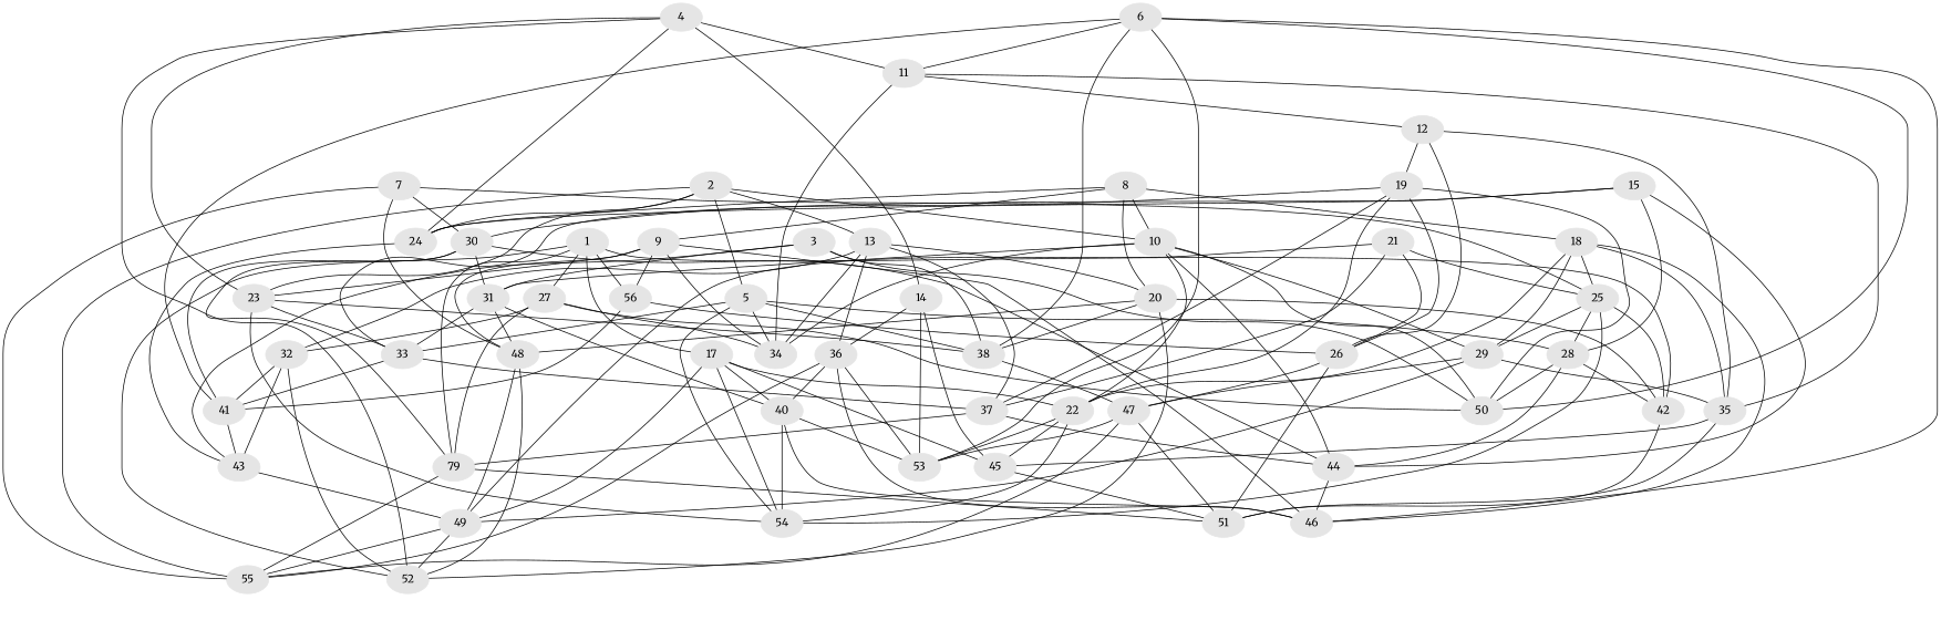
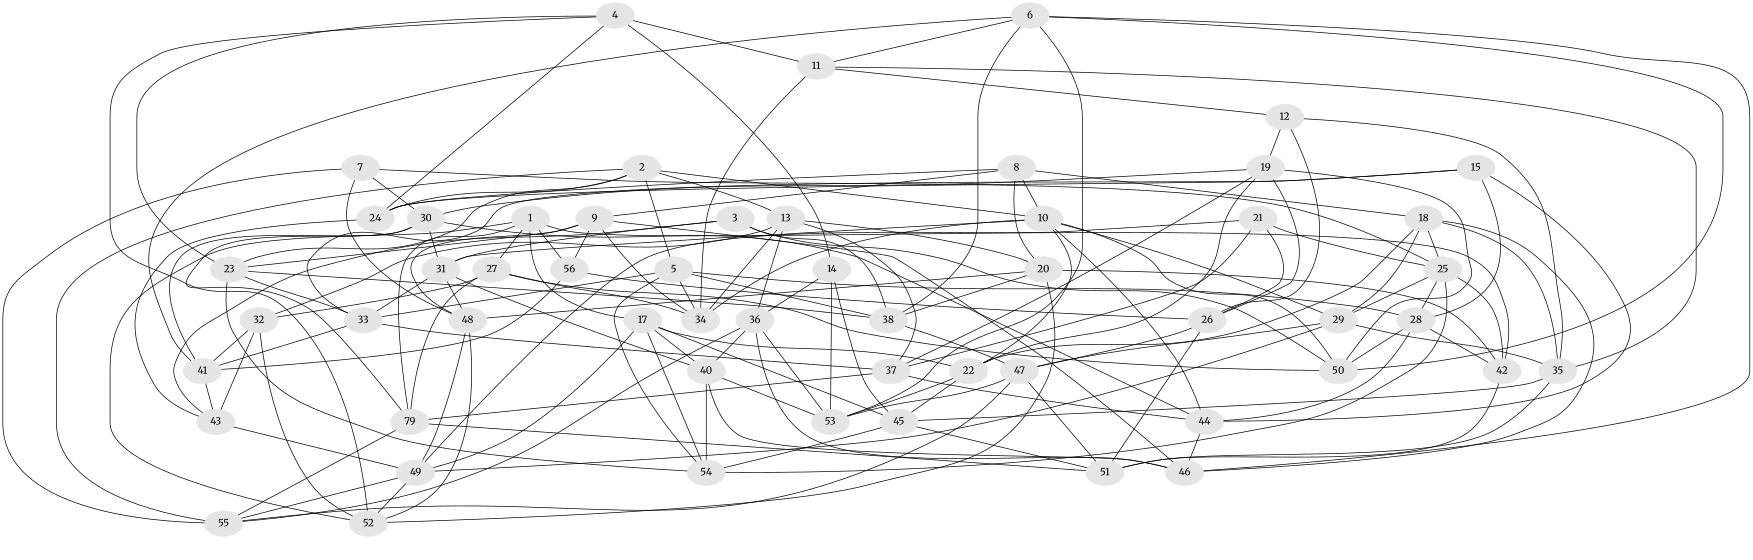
  graph {
    fontname=Merriweather
    node [color=gray90 fontname=Merriweather style=filled]
    edge [fontname=Merriweather weight=1.0]
    n1 [label=56]
    1
    17
    27
    n5 [label=79]
    42
    52
    41
    26
    54
    22
    45
    40
    49
    50
    34
    32
    55
    51
    2
    5
    10
    13
    23
    24
    38
    28
    33
    31
    29
    44
    20
    36
    37
    43
    3
    48
    47
    4
    11
    14
    12
    35
    53
    6
    46
    7
    25
    30
    8
    9
    18
    19
    15
    21
    n1 -- 41
    n1 -- 26
    1 -- n1
    1 -- 17
    1 -- 27
    1 -- n5
    1 -- 42
    1 -- 52
    17 -- 54
    17 -- 22
    17 -- 45
    17 -- 40
    17 -- 49
    27 -- n5
    27 -- 50
    27 -- 34
    27 -- 32 [weight=2.0]
    n5 -- 55
    n5 -- 51
    42 -- 51
    41 -- 43
    26 -- 51
    26 -- 47
    22 -- 45
    22 -- 53
-   22 -- 54
+   45 -- 54
    45 -- 51
    40 -- 54
    40 -- 53
    40 -- 46
    49 -- 52
    49 -- 55
    32 -- 52
    32 -- 41
    32 -- 43
    2 -- 55
    2 -- 5
    2 -- 10
    2 -- 13
    2 -- 23
    2 -- 24
    5 -- 54
    5 -- 34
    5 -- 38
    5 -- 28
    5 -- 33
    10 -- 22
    10 -- 50
    10 -- 34
    10 -- 31
    10 -- 29
    10 -- 44
    13 -- 34
    13 -- 32
    13 -- 20
    13 -- 36
    13 -- 37
    23 -- 54
    23 -- 38
    23 -- 33
    24 -- 43
    38 -- 47
    28 -- 42
    28 -- 50
    28 -- 44
    33 -- 41
    33 -- 37
    31 -- 40
    31 -- 33
    31 -- 48
    29 -- 49
    29 -- 47
    29 -- 35
    44 -- 46
    20 -- 42
    20 -- 52
    20 -- 38
    20 -- 48
    36 -- 40
    36 -- 55
    36 -- 53
    36 -- 46
    37 -- n5
    37 -- 44
    43 -- 49 [weight=2.0]
    3 -- 50
    3 -- 38
    3 -- 31
    3 -- 43
    48 -- 52
    48 -- 49
    47 -- 55
    47 -- 51
    47 -- 53
    4 -- 52
    4 -- 23
    4 -- 24
    4 -- 11 [weight=2.0]
    4 -- 14
    11 -- 34
    11 -- 12
    11 -- 35
    14 -- 45
    14 -- 36
    14 -- 53
    12 -- 26
    12 -- 35
    12 -- 19
    35 -- 45
    35 -- 51
    6 -- 41
    6 -- 50
    6 -- 38
    6 -- 11
    6 -- 53
    6 -- 46
    7 -- 55
    7 -- 48
    7 -- 25
    7 -- 30
    25 -- 42 [weight=2.0]
    25 -- 54
    25 -- 28
    25 -- 29
    30 -- n5
    30 -- 41
    30 -- 31
    30 -- 44
    8 -- 10
    8 -- 24 [weight=2.0]
    8 -- 20
    8 -- 9
    8 -- 18
    9 -- n1
    9 -- 34
    9 -- 23
    9 -- 48
    9 -- 46
    18 -- 22
    18 -- 29
    18 -- 35
    18 -- 46
    18 -- 25
    19 -- 26
    19 -- 22
    19 -- 50
    19 -- 37
    19 -- 30
    15 -- 24
    15 -- 28
    15 -- 33
    15 -- 44
    21 -- 26
    21 -- 49
    21 -- 37
    21 -- 25
  }
